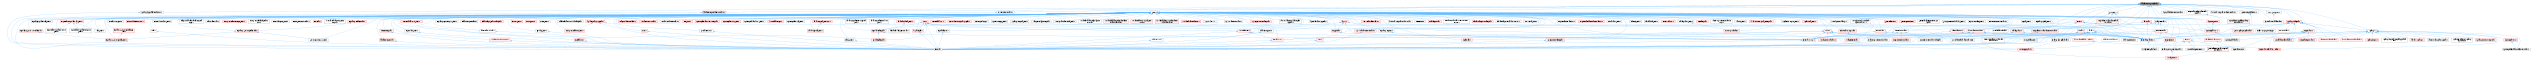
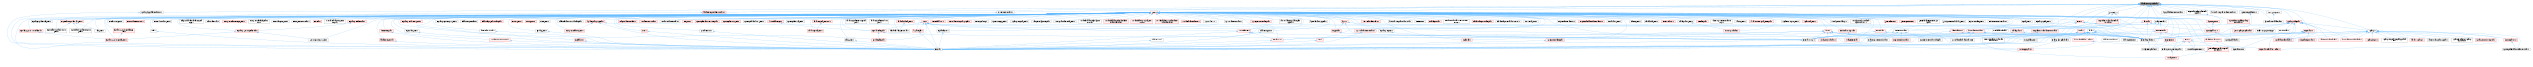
  digraph {
    node [color=grey40 fillcolor=white fontname=Helvetica fontsize=10 shape=box style=filled]
    edge [color=steelblue1 dir=back fontname=Helvetica fontsize=10 labelfontname=Helvetica labelfontsize=10 style=solid]
    n1 [color=gray40 fillcolor=grey60 fontcolor=black height=0.2 label="RenderCommandFence.h" width=0.4]
    n2 [color=red height=0.2 label="Actor.h" width=0.4]
    n3 [height=0.2 label="EngineSharedPCH.h" width=0.4]
    n4 [color=red fillcolor="#FFF0F0" height=0.2 label="PrimitiveComponent.h" width=0.4]
    n5 [height=0.2 label="AnimBank.h" width=0.4]
    n6 [height=0.2 label="ChaosFleshDeformerBuffer\lManager.h" width=0.4]
    n7 [height=0.2 label="Level.h" width=0.4]
    n8 [height=0.2 label="LightComponent.h" width=0.4]
    n9 [height=0.2 label="MapBuildDataRegistry.h" width=0.4]
    n10 [height=0.2 label="Material.h" width=0.4]
    n11 [color=red fillcolor="#FFF0F0" height=0.2 label="MaterialInterface.h" width=0.4]
    n12 [height=0.2 label="MaterialParameterCollection.h" width=0.4]
    n13 [color=red fillcolor="#FFF0F0" height=0.2 label="Model.h" width=0.4]
    n14 [height=0.2 label="ParticleModuleRequired.h" width=0.4]
    n15 [height=0.2 label="PlanarReflectionComponent.h" width=0.4]
    n16 [color=red fillcolor="#FFF0F0" height=0.2 label="ReflectionCaptureComponent.h" width=0.4]
    n17 [height=0.2 label="RuntimeVirtualTextureComponent.h" width=0.4]
    n18 [color=red fillcolor="#FFF0F0" height=0.2 label="SkeletalMesh.h" width=0.4]
    n19 [height=0.2 label="SkyLightComponent.h" width=0.4]
    n20 [color=red fillcolor="#FFF0F0" height=0.2 label="StaticMesh.h" width=0.4]
    n21 [height=0.2 label="SubUVAnimation.h" width=0.4]
    n22 [color=red fillcolor="#FFF0F0" height=0.2 label="Texture.h" width=0.4]
    n23 [height=0.2 label="UnrealEngine.h" width=0.4]
    n24 [height=0.2 label="AbilityTask_SpawnActor.h" width=0.4]
    n25 [color=red fillcolor="#FFF0F0" height=0.2 label="ActorDescContainerInstance\lCollection.h" width=0.4]
    n26 [color=red fillcolor="#FFF0F0" height=0.2 label="WorldPartition.h" width=0.4]
    n27 [color=red fillcolor="#FFF0F0" height=0.2 label="ActorDescList.h" width=0.4]
    n28 [color=red fillcolor="#FFF0F0" height=0.2 label="ActorDragDropOp.h" width=0.4]
    n29 [height=0.2 label="ActorElementEditorCopyAnd\lPaste.h" width=0.4]
    n30 [height=0.2 label="AmbientSound.h" width=0.4]
    n31 [height=0.2 label="AnimationEditorPreviewActor.h" width=0.4]
    n32 [height=0.2 label="BandwidthTestActor.h" width=0.4]
    n33 [height=0.2 label="BoundsCopyComponent.h" width=0.4]
    n34 [color=red fillcolor="#FFF0F0" height=0.2 label="Brush.h" width=0.4]
    n35 [height=0.2 label="DlgReferenceTree.h" width=0.4]
    n36 [color=red fillcolor="#FFF0F0" height=0.2 label="EditorEngine.h" width=0.4]
    n37 [height=0.2 label="ExportTextDragDropOp.h" width=0.4]
    n38 [height=0.2 label="ExternalDirtyActorsTracker.h" width=0.4]
    n39 [color=red fillcolor="#FFF0F0" height=0.2 label="UnrealEdEngine.h" width=0.4]
    n40 [height=0.2 label="CableActor.h" width=0.4]
    n41 [height=0.2 label="CacheManagerActor.h" width=0.4]
    n42 [height=0.2 label="CameraActor.h" width=0.4]
    n43 [height=0.2 label="CameraShakeSourceActor.h" width=0.4]
    n44 [height=0.2 label="ChaosDeformableCollisions\lActor.h" width=0.4]
    n45 [height=0.2 label="ChaosDeformableConstraints\lActor.h" width=0.4]
    n46 [color=red height=0.2 label="ChaosDeformableSolverActor.h" width=0.4]
    n47 [height=0.2 label="FleshActor.h" width=0.4]
    n48 [color=red fillcolor="#FFF0F0" height=0.2 label="Character.h" width=0.4]
    n49 [height=0.2 label="EngineMinimal.h" width=0.4]
    n50 [height=0.2 label="ClusterUnionActor.h" width=0.4]
    n51 [color=red fillcolor="#FFF0F0" height=0.2 label="ComponentEditorUtils.h" width=0.4]
    n52 [color=red fillcolor="#FFF0F0" height=0.2 label="ComponentVisualizer.h" width=0.4]
    n53 [height=0.2 label="ControlPointMeshActor.h" width=0.4]
    n54 [color=red fillcolor="#FFF0F0" height=0.2 label="Controller.h" width=0.4]
    n55 [height=0.2 label="DecalActor.h" width=0.4]
    n56 [height=0.2 label="DefaultLevelSequenceInstance\lData.h" width=0.4]
    n57 [height=0.2 label="DemoNetDriver.h" width=0.4]
    n58 [color=red fillcolor="#FFF0F0" height=0.2 label="DisplayClusterLightCardActor.h" width=0.4]
    n59 [color=red fillcolor="#FFF0F0" height=0.2 label="DisplayClusterRootActor.h" width=0.4]
    n60 [height=0.2 label="DisplayClusterTestPatterns\lActor.h" width=0.4]
    n61 [height=0.2 label="DocumentationActor.h" width=0.4]
    n62 [height=0.2 label="EditorActorSubsystem.h" width=0.4]
    n63 [color=red fillcolor="#FFF0F0" height=0.2 label="Emitter.h" width=0.4]
    n64 [color=red fillcolor="#FFF0F0" height=0.2 label="EngineUtils.h" width=0.4]
    n65 [height=0.2 label="EnvQueryGenerator_Actors\lOfClass.h" width=0.4]
    n66 [color=red fillcolor="#FFF0F0" height=0.2 label="GameModeBase.h" width=0.4]
    n67 [color=red fillcolor="#FFF0F0" height=0.2 label="GameStateBase.h" width=0.4]
    n68 [height=0.2 label="GameSession.h" width=0.4]
    n69 [color=red fillcolor="#FFF0F0" height=0.2 label="GameplayAbilityTargetActor.h" width=0.4]
    n70 [color=red fillcolor="#FFF0F0" height=0.2 label="GameplayAbilityTargetData\lFilter.h" width=0.4]
    n71 [color=red fillcolor="#FFF0F0" height=0.2 label="GameplayAbilityTargetTypes.h" width=0.4]
    n72 [color=red fillcolor="#FFF0F0" height=0.2 label="GameplayAbilityWorldReticle.h" width=0.4]
-   n73 [color=red fillcolor="#FFF0F0" height=0.2 label="LightSceneProxy_Actor.h" width=0.4]
+   n73 [color=red fillcolor="#FFF0F0" height=0.2 label="GameplayCueNotify_Actor.h" width=0.4]
    n74 [color=red fillcolor="#FFF0F0" height=0.2 label="GameplayEffectTypes.h" width=0.4]
    n75 [height=0.2 label="GameplayStatics.h" width=0.4]
    n76 [height=0.2 label="GameplayTask_SpawnActor.h" width=0.4]
    n77 [height=0.2 label="GenericSmartObject.h" width=0.4]
    n78 [color=red fillcolor="#FFF0F0" height=0.2 label="GenericTeamAgentInterface.h" width=0.4]
    n79 [color=red fillcolor="#FFF0F0" height=0.2 label="GraphEditor.h" width=0.4]
    n80 [color=red fillcolor="#FFF0F0" height=0.2 label="GroomActor.h" width=0.4]
    n81 [color=red fillcolor="#FFF0F0" height=0.2 label="GroupActor.h" width=0.4]
    n82 [height=0.2 label="HLODActor.h" width=0.4]
    n83 [color=red fillcolor="#FFF0F0" height=0.2 label="HUD.h" width=0.4]
    n84 [height=0.2 label="HeterogeneousVolumeInterface.h" width=0.4]
    n85 [color=red fillcolor="#FFF0F0" height=0.2 label="Info.h" width=0.4]
    n86 [color=red fillcolor="#FFF0F0" height=0.2 label="PlayerState.h" width=0.4]
    n87 [color=red fillcolor="#FFF0F0" height=0.2 label="WorldSettings.h" width=0.4]
    n88 [color=red fillcolor="#FFF0F0" height=0.2 label="InteractiveToolObjects.h" width=0.4]
    n89 [color=red fillcolor="#FFF0F0" height=0.2 label="KismetEditorUtilities.h" width=0.4]
    n90 [height=0.2 label="KismetNodeInfoContext.h" width=0.4]
    n91 [color=red fillcolor="#FFF0F0" height=0.2 label="LODActor.h" width=0.4]
    n92 [color=red fillcolor="#FFF0F0" height=0.2 label="LandscapeBlueprintBrushBase.h" width=0.4]
    n93 [color=red fillcolor="#FFF0F0" height=0.2 label="LandscapeGizmoActor.h" width=0.4]
    n94 [height=0.2 label="LandscapeMeshProxyActor.h" width=0.4]
    n95 [color=red fillcolor="#FFF0F0" height=0.2 label="LandscapeProxy.h" width=0.4]
    n96 [height=0.2 label="LandscapeSplineActor.h" width=0.4]
    n97 [height=0.2 label="LevelBounds.h" width=0.4]
    n98 [color=red fillcolor="#FFF0F0" height=0.2 label="LevelEditorViewport.h" width=0.4]
    n99 [color=red fillcolor="#FFF0F0" height=0.2 label="LevelInstanceActor.h" width=0.4]
    n100 [color=red fillcolor="#FFF0F0" height=0.2 label="LevelInstanceActorImpl.h" width=0.4]
    n101 [height=0.2 label="LevelInstanceEditorInstance\lActor.h" width=0.4]
    n102 [height=0.2 label="LevelInstanceEditorPivot\lActor.h" width=0.4]
    n103 [height=0.2 label="LevelScriptActor.h" width=0.4]
    n104 [color=red fillcolor="#FFF0F0" height=0.2 label="LevelSequenceActor.h" width=0.4]
    n105 [height=0.2 label="SequenceMediaController.h" width=0.4]
    n106 [color=red fillcolor="#FFF0F0" height=0.2 label="Light.h" width=0.4]
    n107 [color=red fillcolor="#FFF0F0" height=0.2 label="LightSceneProxy.h" width=0.4]
    n108 [color=red fillcolor="#FFF0F0" height=0.2 label="LightWeightInstanceManager.h" width=0.4]
    n109 [height=0.2 label="LightmassPortal.h" width=0.4]
    n110 [height=0.2 label="MapBuildDataActor.h" width=0.4]
    n111 [height=0.2 label="MaterialInstanceActor.h" width=0.4]
    n112 [height=0.2 label="MediaBundleActorBase.h" width=0.4]
    n113 [height=0.2 label="ModularVehicleClusterActor.h" width=0.4]
    n114 [height=0.2 label="MovieSceneReplaceableActor\lBinding.h" width=0.4]
    n115 [color=red fillcolor="#FFF0F0" height=0.2 label="MovieSceneReplaceableDirector\lBlueprintBinding.h" width=0.4]
    n116 [color=red fillcolor="#FFF0F0" height=0.2 label="MovieSceneSpawnableActor\lBinding.h" width=0.4]
    n117 [color=red fillcolor="#FFF0F0" height=0.2 label="MovieSceneSpawnableDirector\lBlueprintBinding.h" width=0.4]
    n118 [color=red fillcolor="#FFF0F0" height=0.2 label="MovieSceneSubSection.h" width=0.4]
    n119 [height=0.2 label="NavLinkProxy.h" width=0.4]
    n120 [color=red fillcolor="#FFF0F0" height=0.2 label="NavMovementComponent.h" width=0.4]
    n121 [height=0.2 label="NavMoverComponent.h" width=0.4]
    n122 [color=red fillcolor="#FFF0F0" height=0.2 label="NavigationObjectBase.h" width=0.4]
    n123 [color=red fillcolor="#FFF0F0" height=0.2 label="NavigationToolFilterBase.h" width=0.4]
    n124 [color=red fillcolor="#FFF0F0" height=0.2 label="NetConnection.h" width=0.4]
    n125 [height=0.2 label="NetworkPredictionReplicated\lManager.h" width=0.4]
    n126 [height=0.2 label="Note.h" width=0.4]
    n127 [height=0.2 label="ParticleEventManager.h" width=0.4]
    n128 [color=red fillcolor="#FFF0F0" height=0.2 label="PartitionActor.h" width=0.4]
    n129 [color=red fillcolor="#FFF0F0" height=0.2 label="Pawn.h" width=0.4]
    n130 [color=red fillcolor="#FFF0F0" height=0.2 label="PhysScene_Chaos.h" width=0.4]
    n131 [color=red fillcolor="#FFF0F0" height=0.2 label="PlayerCameraManager.h" width=0.4]
    n132 [color=red fillcolor="#FFF0F0" height=0.2 label="ReflectionCapture.h" width=0.4]
    n133 [color=red fillcolor="#FFF0F0" height=0.2 label="RigVMExecuteContext.h" width=0.4]
    n134 [color=red fillcolor="#FFF0F0" height=0.2 label="RigidBodyBase.h" width=0.4]
    n135 [height=0.2 label="RuntimeVirtualTextureVolume.h" width=0.4]
    n136 [height=0.2 label="SSCSEditor.h" width=0.4]
    n137 [color=red fillcolor="#FFF0F0" height=0.2 label="SceneCapture.h" width=0.4]
    n138 [height=0.2 label="ScopedSuspendRerunConstruction\lScripts.h" width=0.4]
    n139 [color=red fillcolor="#FFF0F0" height=0.2 label="SequencerTrackFilterBase.h" width=0.4]
    n140 [height=0.2 label="ServerStreamingLevelsVisibility.h" width=0.4]
    n141 [height=0.2 label="SimModuleActor.h" width=0.4]
    n142 [color=red fillcolor="#FFF0F0" height=0.2 label="SimpleConstructionScript.h" width=0.4]
    n143 [height=0.2 label="SkeletalMeshActor.h" width=0.4]
    n144 [color=red fillcolor="#FFF0F0" height=0.2 label="ThumbnailHelpers.h" width=0.4]
    n145 [height=0.2 label="SmartObjectCollection.h" width=0.4]
    n146 [color=red fillcolor="#FFF0F0" height=0.2 label="SmartObjectPersistentCollection.h" width=0.4]
    n147 [height=0.2 label="SplineMeshActor.h" width=0.4]
    n148 [height=0.2 label="StaticMeshActor.h" width=0.4]
    n149 [color=red fillcolor="#FFF0F0" height=0.2 label="TargetPoint.h" width=0.4]
    n150 [height=0.2 label="Text3DActor.h" width=0.4]
    n151 [height=0.2 label="TextRenderActor.h" width=0.4]
    n152 [color=red fillcolor="#FFF0F0" height=0.2 label="ToolBuilderUtil.h" width=0.4]
    n153 [color=red fillcolor="#FFF0F0" height=0.2 label="TraceFilter.h" width=0.4]
    n154 [color=red fillcolor="#FFF0F0" height=0.2 label="TriggerBase.h" width=0.4]
    n155 [height=0.2 label="VPBookmarkEditorBlueprint\lLibrary.h" width=0.4]
    n156 [height=0.2 label="VPRootActor.h" width=0.4]
    n157 [color=red fillcolor="#FFF0F0" height=0.2 label="VPViewportTickableActorBase.h" width=0.4]
    n158 [height=0.2 label="VectorFieldVolume.h" width=0.4]
    n159 [height=0.2 label="WaterBodyIslandActor.h" width=0.4]
    n160 [color=red fillcolor="#FFF0F0" height=0.2 label="WaterZoneActor.h" width=0.4]
    n161 [color=red fillcolor="#FFF0F0" height=0.2 label="World.h" width=0.4]
    n162 [color=red fillcolor="#FFF0F0" height=0.2 label="WorldPartitionHelpers.h" width=0.4]
    n163 [height=0.2 label="WorldPartitionReplay.h" width=0.4]
    n164 [height=0.2 label="WorldPartitionRuntimeCell\lTransformerISM.h" width=0.4]
    n165 [height=0.2 label="UnrealEdSharedPCH.h" width=0.4]
    n166 [height=0.2 label="AsyncRegisterLevelContext.cpp" width=0.4]
    n167 [color=red fillcolor="#FFF0F0" height=0.2 label="PrimitiveSceneProxyDesc.h" width=0.4]
    n168 [height=0.2 label="StaticLightingSystemInterface.h" width=0.4]
    n169 [height=0.2 label="HLODInstancedSkinnedMesh\lComponent.h" width=0.4]
    n170 [color=red fillcolor="#FFF0F0" height=0.2 label="InstancedSkinnedMeshComponent.h" width=0.4]
    n171 [color=red fillcolor="#FFF0F0" height=0.2 label="InstancedSkinnedMeshScene\lProxyDesc.h" width=0.4]
    n172 [color=red fillcolor="#FFF0F0" height=0.2 label="ChaosDeformableTetrahedral\lComponent.h" width=0.4]
    n173 [height=0.2 label="Engine.h" width=0.4]
    n174 [color=red fillcolor="#FFF0F0" height=0.2 label="Editor.h" width=0.4]
    n175 [color=red fillcolor="#FFF0F0" height=0.2 label="WorldDataLayers.h" width=0.4]
    n176 [height=0.2 label="SurfaceIterators.h" width=0.4]
    n177 [height=0.2 label="ExternalPackageHelper.h" width=0.4]
    n178 [height=0.2 label="LevelDragDropOp.h" width=0.4]
    n179 [height=0.2 label="LevelScriptBlueprint.h" width=0.4]
    n180 [height=0.2 label="DirectionalLightComponent.h" width=0.4]
    n181 [color=red fillcolor="#FFF0F0" height=0.2 label="LocalLightComponent.h" width=0.4]
    n182 [height=0.2 label="LandscapeRender.h" width=0.4]
    n183 [color=red fillcolor="#FFF0F0" height=0.2 label="StaticMeshSceneProxyDesc.h" width=0.4]
    n184 [color=red fillcolor="#FFF0F0" height=0.2 label="InstancedStaticMesh.h" width=0.4]
    n185 [height=0.2 label="LandscapeEditResourcesSubsystem.h" width=0.4]
    n186 [color=red fillcolor="#FFF0F0" height=0.2 label="LandscapeUtils.h" width=0.4]
    n187 [height=0.2 label="MaterialExpressionMaterial\lSample.cpp" width=0.4]
    n188 [color=red fillcolor="#FFF0F0" height=0.2 label="MaterialFunctionInstance.h" width=0.4]
    n189 [color=red fillcolor="#FFF0F0" height=0.2 label="MaterialGraph.h" width=0.4]
    n190 [height=0.2 label="MaterialInstanceUpdateParameter\lSet.h" width=0.4]
    n191 [color=red fillcolor="#FFF0F0" height=0.2 label="MeshComponentHelper.h" width=0.4]
    n192 [color=red fillcolor="#FFF0F0" height=0.2 label="NaniteResourcesHelper.h" width=0.4]
    n193 [color=red fillcolor="#FFF0F0" height=0.2 label="PreviewMaterial.h" width=0.4]
    n194 [color=red fillcolor="#FFF0F0" height=0.2 label="PrimitiveComponentHelper.h" width=0.4]
    n195 [height=0.2 label="WebBrowserAssetManager.h" width=0.4]
    n196 [height=0.2 label="FractureTool.cpp" width=0.4]
    n197 [color=red fillcolor="#FFF0F0" height=0.2 label="AudioMaterialSlateTypes.h" width=0.4]
    n198 [height=0.2 label="BufferVisualizationData.h" width=0.4]
    n199 [height=0.2 label="FbxImporter.h" width=0.4]
    n1 -> n2
    n1 -> n3
    n1 -> n4
    n1 -> n5
    n1 -> n6
    n1 -> n7
    n1 -> n8
    n1 -> n9
    n1 -> n10
    n1 -> n11
    n1 -> n12
    n1 -> n13
    n1 -> n14
    n1 -> n15
    n1 -> n16
    n1 -> n17
    n1 -> n18
    n1 -> n19
    n1 -> n20
    n1 -> n21
    n1 -> n22
    n1 -> n23
    n2 -> n3
    n2 -> n4
    n2 -> n24
    n2 -> n25
    n2 -> n26
    n2 -> n27
    n2 -> n28
    n2 -> n29
    n2 -> n30
    n2 -> n31
    n2 -> n32
    n2 -> n33
    n2 -> n34
    n2 -> n35
    n2 -> n36
    n2 -> n37
    n2 -> n38
    n2 -> n39
    n2 -> n40
    n2 -> n41
    n2 -> n42
    n2 -> n43
    n2 -> n44
    n2 -> n45
    n2 -> n46
    n2 -> n47
    n2 -> n48
    n2 -> n49
    n2 -> n50
    n2 -> n51
    n2 -> n52
    n2 -> n53
    n2 -> n54
    n2 -> n55
    n2 -> n56
    n2 -> n57
    n2 -> n58
    n2 -> n59
    n2 -> n60
    n2 -> n61
    n2 -> n62
    n2 -> n63
    n2 -> n64
    n2 -> n65
    n2 -> n66
    n2 -> n67
    n2 -> n68
    n2 -> n69
    n2 -> n70
    n2 -> n71
    n2 -> n72
    n2 -> n73
    n2 -> n74
    n2 -> n75
    n2 -> n76
    n2 -> n77
    n2 -> n78
    n2 -> n79
    n2 -> n80
    n2 -> n81
    n2 -> n82
    n2 -> n83
    n2 -> n84
    n2 -> n85
    n2 -> n86
    n2 -> n87
    n2 -> n88
    n2 -> n89
    n2 -> n90
    n2 -> n91
    n2 -> n92
    n2 -> n93
    n2 -> n94
    n2 -> n95
    n2 -> n96
    n2 -> n97
    n2 -> n98
    n2 -> n99
    n2 -> n100
    n2 -> n101
    n2 -> n102
    n2 -> n103
    n2 -> n104
    n2 -> n105
    n2 -> n106
    n2 -> n107
    n2 -> n108
    n2 -> n109
    n2 -> n110
    n2 -> n111
    n2 -> n112
    n2 -> n113
    n2 -> n114
    n2 -> n115
    n2 -> n116
    n2 -> n117
    n2 -> n118
    n2 -> n119
    n2 -> n120
    n2 -> n121
    n2 -> n122
    n2 -> n123
    n2 -> n124
    n2 -> n125
    n2 -> n126
    n2 -> n127
    n2 -> n128
    n2 -> n129
    n2 -> n130
    n2 -> n131
    n2 -> n132
    n2 -> n133
    n2 -> n134
    n2 -> n135
    n2 -> n136
    n2 -> n137
    n2 -> n138
    n2 -> n139
    n2 -> n140
    n2 -> n141
    n2 -> n142
    n2 -> n143
    n2 -> n144
    n2 -> n145
    n2 -> n146
    n2 -> n147
    n2 -> n148
    n2 -> n149
    n2 -> n150
    n2 -> n151
    n2 -> n152
    n2 -> n153
    n2 -> n154
    n2 -> n155
    n2 -> n156
    n2 -> n157
    n2 -> n158
    n2 -> n159
    n2 -> n160
    n2 -> n161
    n2 -> n162
    n2 -> n163
    n2 -> n164
    n3 -> n165
    n4 -> n3
    n4 -> n49
    n4 -> n166
    n4 -> n167
    n4 -> n168
    n5 -> n169
    n5 -> n170
    n5 -> n171
    n6 -> n172
    n7 -> n3
    n7 -> n64
    n7 -> n162
    n7 -> n166
    n7 -> n167
    n7 -> n173
    n7 -> n174
    n7 -> n175
    n7 -> n176
    n7 -> n177
    n7 -> n178
    n7 -> n179
    n8 -> n49
    n8 -> n168
    n8 -> n180
    n8 -> n181
    n9 -> n182
    n10 -> n3
    n10 -> n49
    n10 -> n183
    n10 -> n184
    n10 -> n185
    n10 -> n186
    n10 -> n187
    n10 -> n188
    n10 -> n189
    n10 -> n190
    n10 -> n191
    n10 -> n192
    n10 -> n193
    n10 -> n194
    n10 -> n195
    n11 -> n3
    n11 -> n10
    n11 -> n173
    n11 -> n182
    n11 -> n191
    n11 -> n192
    n11 -> n194
    n11 -> n196
    n11 -> n197
    n11 -> n198
    n11 -> n199
    n12 -> n173
    n13 -> n3
    n13 -> n173
    n13 -> n176
    n16 -> n173
    n18 -> n3
    n18 -> n49
    n19 -> n173
    n20 -> n3
    n20 -> n49
    n20 -> n174
    n20 -> n183
    n20 -> n184
    n20 -> n192
    n21 -> n14
    n22 -> n3
    n22 -> n95
    n22 -> n173
    n23 -> n3
    n23 -> n36
    n23 -> n173
    n25 -> n26
    n30 -> n173
    n34 -> n3
    n34 -> n35
    n34 -> n36
    n34 -> n173
    n36 -> n39
    n36 -> n165
    n36 -> n174
    n38 -> n26
    n42 -> n173
    n46 -> n44
    n46 -> n45
    n46 -> n47
    n48 -> n49
    n49 -> n173
    n52 -> n39
    n54 -> n3
    n54 -> n49
    n55 -> n173
    n64 -> n173
    n66 -> n49
    n66 -> n67
    n68 -> n173
    n70 -> n69
    n71 -> n24
    n71 -> n69
    n72 -> n69
    n74 -> n71
    n75 -> n49
    n79 -> n165
    n83 -> n173
    n85 -> n3
    n85 -> n66
    n85 -> n67
    n85 -> n68
    n85 -> n86
    n85 -> n87
    n85 -> n173
    n85 -> n175
    n86 -> n173
    n87 -> n3
    n87 -> n64
    n87 -> n173
    n95 -> n182
    n97 -> n173
    n98 -> n196
    n100 -> n99
    n103 -> n173
    n104 -> n105
    n106 -> n173
    n120 -> n173
    n122 -> n173
    n124 -> n3
    n124 -> n173
    n126 -> n173
    n128 -> n95
    n129 -> n3
    n129 -> n48
    n129 -> n49
-   n129 -> n66
+   n130 -> n66
    n131 -> n3
    n131 -> n59
    n131 -> n173
    n132 -> n173
    n134 -> n173
    n142 -> n173
    n143 -> n144
    n148 -> n173
    n149 -> n173
    n158 -> n173
    n161 -> n3
    n161 -> n49
    n161 -> n64
    n161 -> n153
    n161 -> n162
    n161 -> n166
    n161 -> n175
    n161 -> n176
    n167 -> n183
    n170 -> n169
    n171 -> n170
    n174 -> n37
    n174 -> n38
    n174 -> n165
    n174 -> n196
    n177 -> n175
    n180 -> n173
    n186 -> n185
    n192 -> n192
  }
